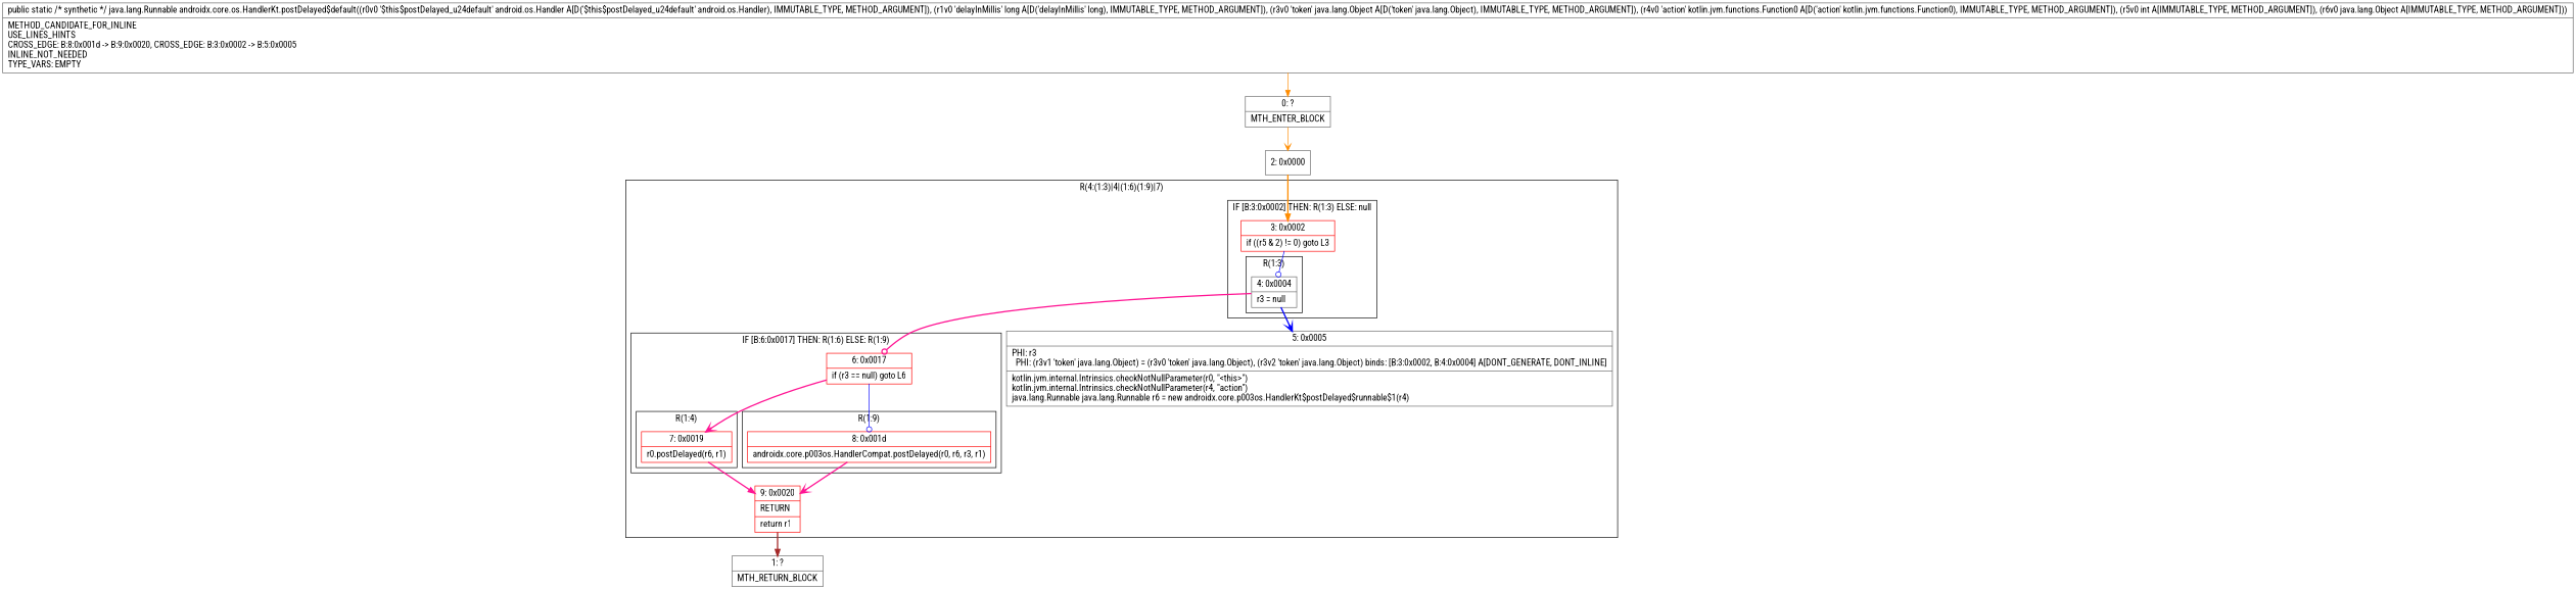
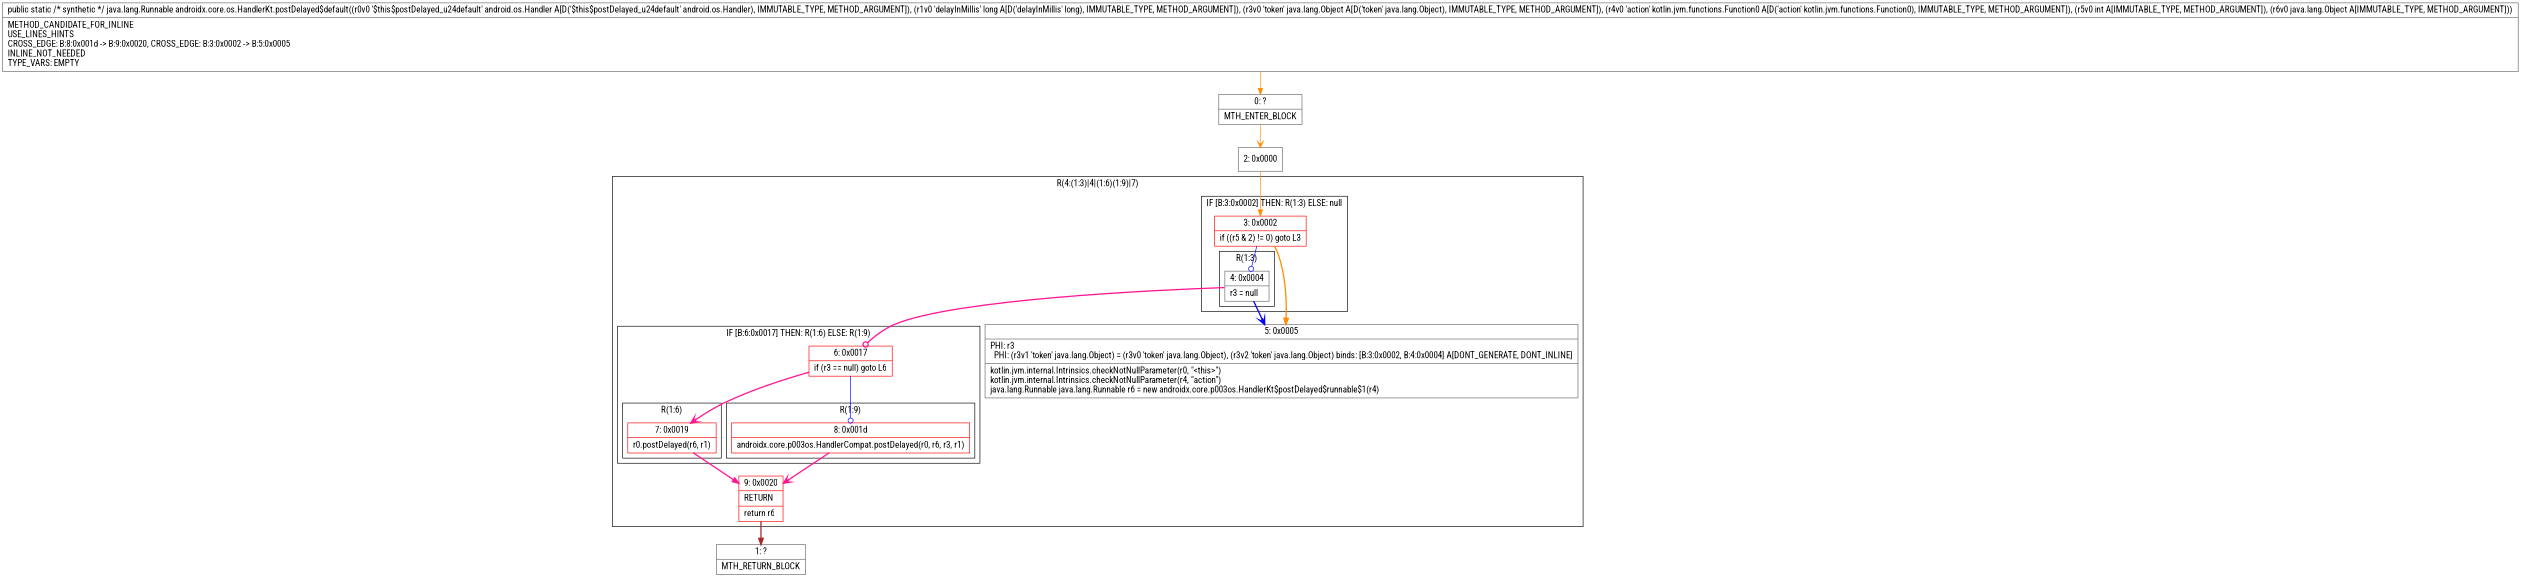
  digraph {
    fontname="Roboto Condensed"
    node [color=gray40 fontname="Roboto Condensed" shape=record]
    edge [arrowhead=normal color=deeppink fontname="Roboto Condensed" style=bold]
    n1 [label="{4\:\ 0x0004|r3 = null\l}"]
    n2 [color=red label="{3\:\ 0x0002|if ((r5 & 2) != 0) goto L3\l}"]
    n3 [color=red label="{7\:\ 0x0019|r0.postDelayed(r6, r1)\l}"]
    n4 [color=red label="{8\:\ 0x001d|androidx.core.p003os.HandlerCompat.postDelayed(r0, r6, r3, r1)\l}"]
    n5 [color=red label="{6\:\ 0x0017|if (r3 == null) goto L6\l}"]
    n6 [label="{5\:\ 0x0005|PHI: r3 \l  PHI: (r3v1 'token' java.lang.Object) = (r3v0 'token' java.lang.Object), (r3v2 'token' java.lang.Object) binds: [B:3:0x0002, B:4:0x0004] A[DONT_GENERATE, DONT_INLINE]\l|kotlin.jvm.internal.Intrinsics.checkNotNullParameter(r0, \"\<this\>\")\lkotlin.jvm.internal.Intrinsics.checkNotNullParameter(r4, \"action\")\ljava.lang.Runnable java.lang.Runnable r6 = new androidx.core.p003os.HandlerKt$postDelayed$runnable$1(r4)\l}"]
-   n7 [color=red label="{9\:\ 0x0020|RETURN\l|return r1\l}"]
+   n7 [color=red label="{9\:\ 0x0020|RETURN\l|return r6\l}"]
    n8 [label="{1\:\ ?|MTH_RETURN_BLOCK\l}"]
    n9 [label="{0\:\ ?|MTH_ENTER_BLOCK\l}"]
    n10 [label="{2\:\ 0x0000}"]
    n11 [label="{public static \/* synthetic *\/ java.lang.Runnable androidx.core.os.HandlerKt.postDelayed$default((r0v0 '$this$postDelayed_u24default' android.os.Handler A[D('$this$postDelayed_u24default' android.os.Handler), IMMUTABLE_TYPE, METHOD_ARGUMENT]), (r1v0 'delayInMillis' long A[D('delayInMillis' long), IMMUTABLE_TYPE, METHOD_ARGUMENT]), (r3v0 'token' java.lang.Object A[D('token' java.lang.Object), IMMUTABLE_TYPE, METHOD_ARGUMENT]), (r4v0 'action' kotlin.jvm.functions.Function0 A[D('action' kotlin.jvm.functions.Function0), IMMUTABLE_TYPE, METHOD_ARGUMENT]), (r5v0 int A[IMMUTABLE_TYPE, METHOD_ARGUMENT]), (r6v0 java.lang.Object A[IMMUTABLE_TYPE, METHOD_ARGUMENT]))  | METHOD_CANDIDATE_FOR_INLINE\lUSE_LINES_HINTS\lCROSS_EDGE: B:8:0x001d \-\> B:9:0x0020, CROSS_EDGE: B:3:0x0002 \-\> B:5:0x0005\lINLINE_NOT_NEEDED\lTYPE_VARS: EMPTY\l}"]
    subgraph cluster_1 {
      label="R(4:(1:3)|4|(1:6)(1:9)|7)"
      n6
      n7
      subgraph cluster_2 {
        label="IF [B:3:0x0002] THEN: R(1:3) ELSE: null"
        n2
        subgraph cluster_3 {
          label="R(1:3)"
          n1
        }
      }
      subgraph cluster_4 {
        label="IF [B:6:0x0017] THEN: R(1:6) ELSE: R(1:9)"
        n5
        subgraph cluster_5 {
-         label="R(1:4)"
+         label="R(1:6)"
          n3
        }
        subgraph cluster_6 {
          label="R(1:9)"
          n4
        }
      }
    }
    n1 -> n5 [arrowhead=odot]
    n1 -> n6 [arrowhead=vee color=blue]
    n2 -> n1 [arrowhead=odot color=blue style=solid]
+   n2 -> n6 [color=darkorange]
    n3 -> n7
    n4 -> n7 [arrowhead=vee]
    n5 -> n3 [arrowhead=vee]
    n5 -> n4 [arrowhead=odot color=blue style=solid]
    n7 -> n8 [color=brown]
    n9 -> n10 [arrowhead=vee color=darkorange style=solid]
-   n10 -> n2 [color=darkorange]
+   n10 -> n2 [color=darkorange style=solid]
    n11 -> n9 [color=darkorange style=solid]
  }
